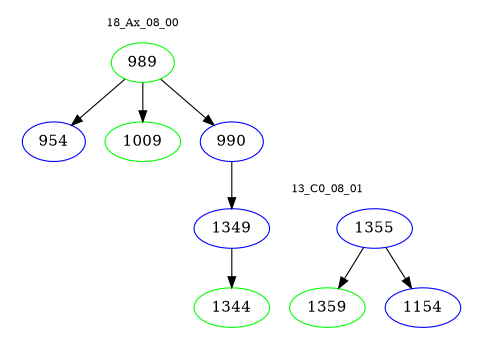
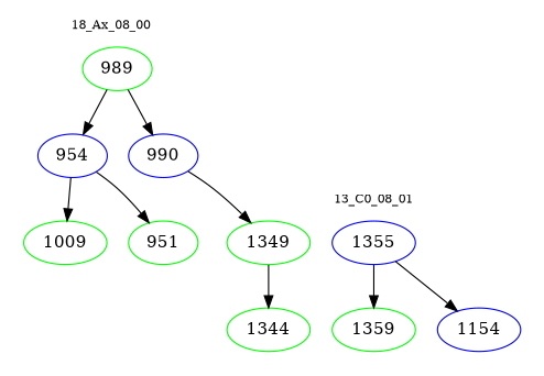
  digraph {
    node [color=green]
    edge [color=black]
    n1 [label=989]
    n2 [color=blue label=954]
    n3 [label=1009]
    n4 [color=blue label=990]
+   n5 [label=951]
    n6 [color=blue label=1355]
    n7 [label=1359]
-   n8 [color=blue label=1349]
+   n8 [label=1349]
    n9 [color=blue label=1154]
    n10 [label=1344]
    subgraph cluster_1 {
      color=white
      fontsize=10
      label="18_Ax_08_00"
      n1
      n2
      n3
      n4
+     n5
    }
    subgraph cluster_2 {
      color=white
      fontsize=10
      label="13_C0_08_01"
      n6
      n7
      n8
      n9
      n10
    }
    n1 -> n2
-   n1 -> n3
+   n2 -> n3
    n1 -> n4
+   n2 -> n5
    n4 -> n8
    n6 -> n7
    n6 -> n9
    n8 -> n10
  }
